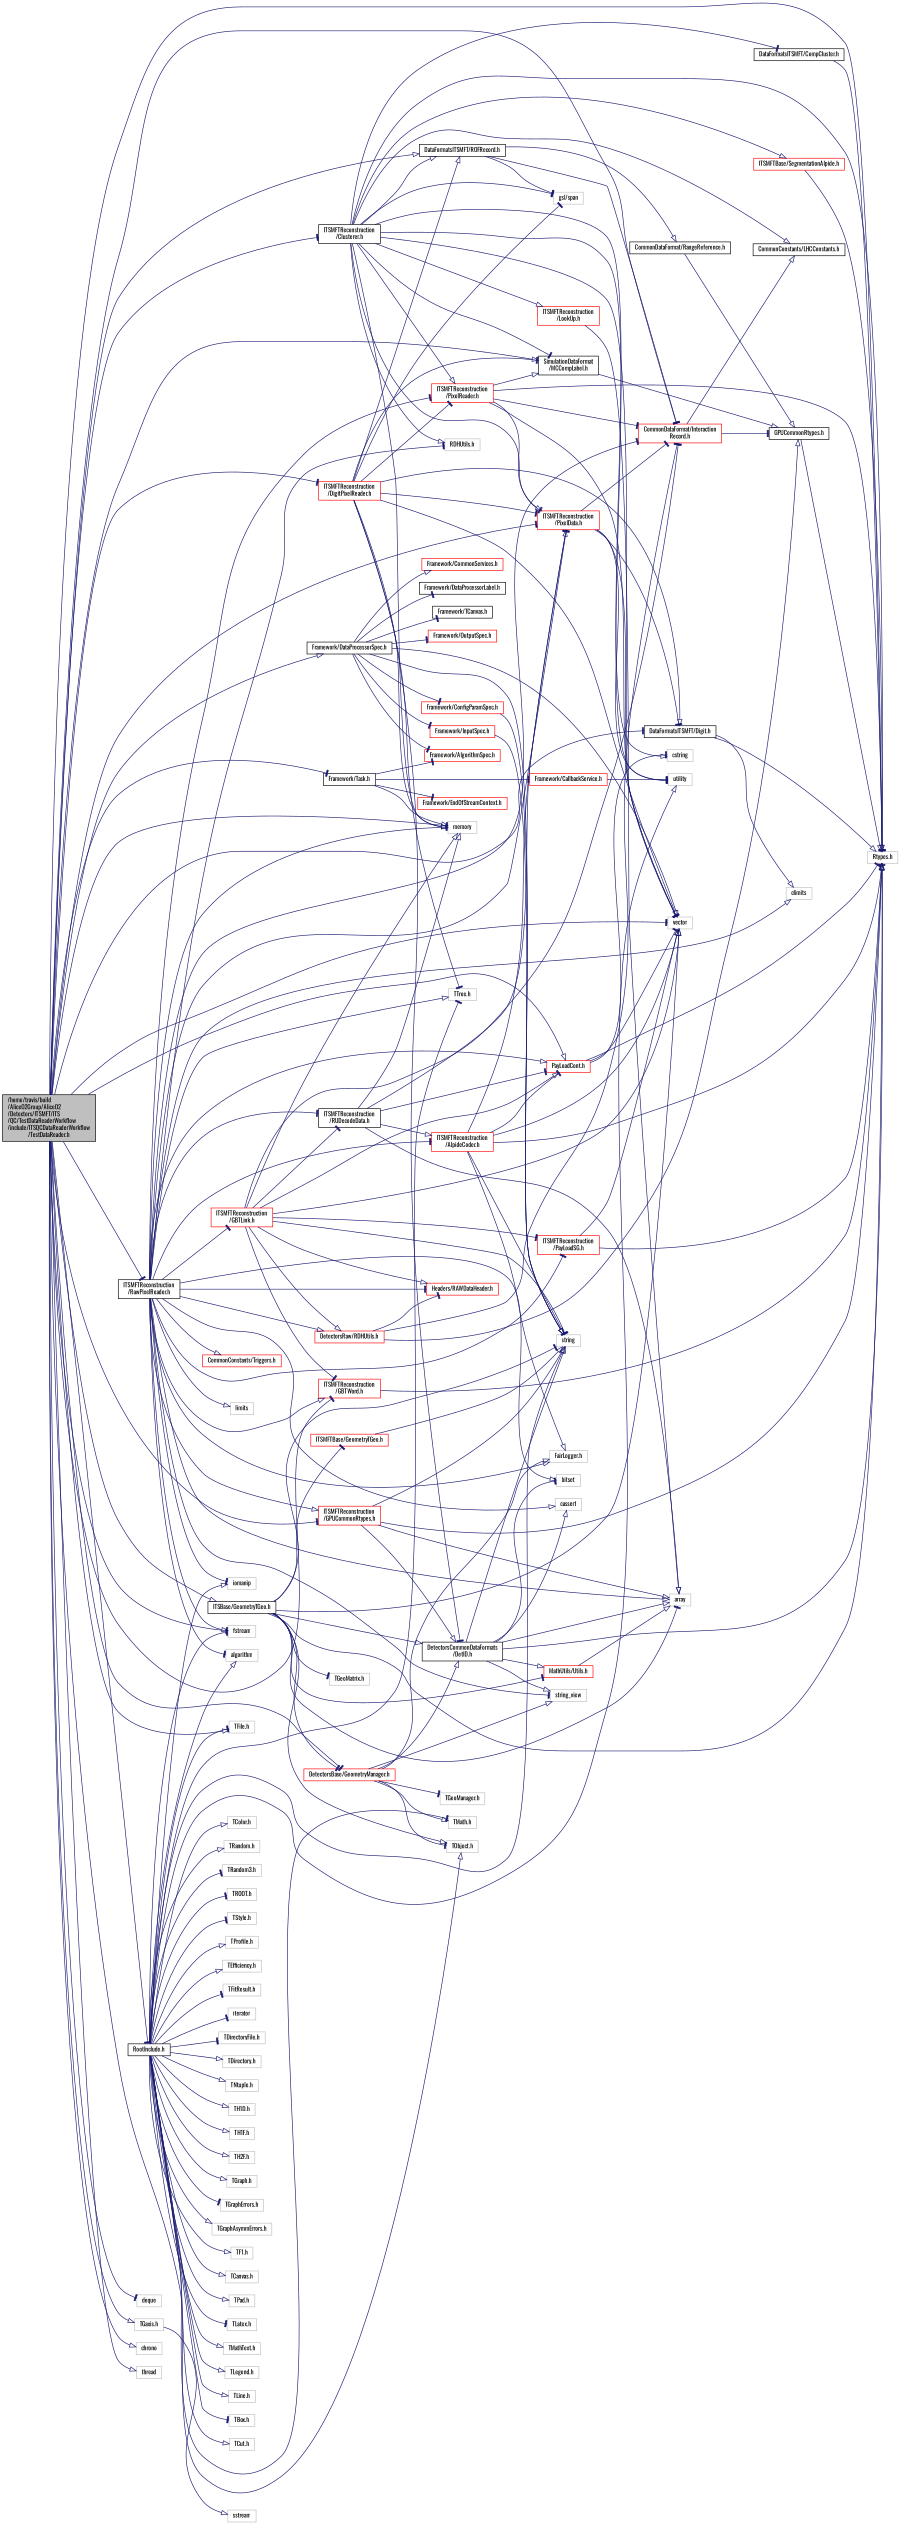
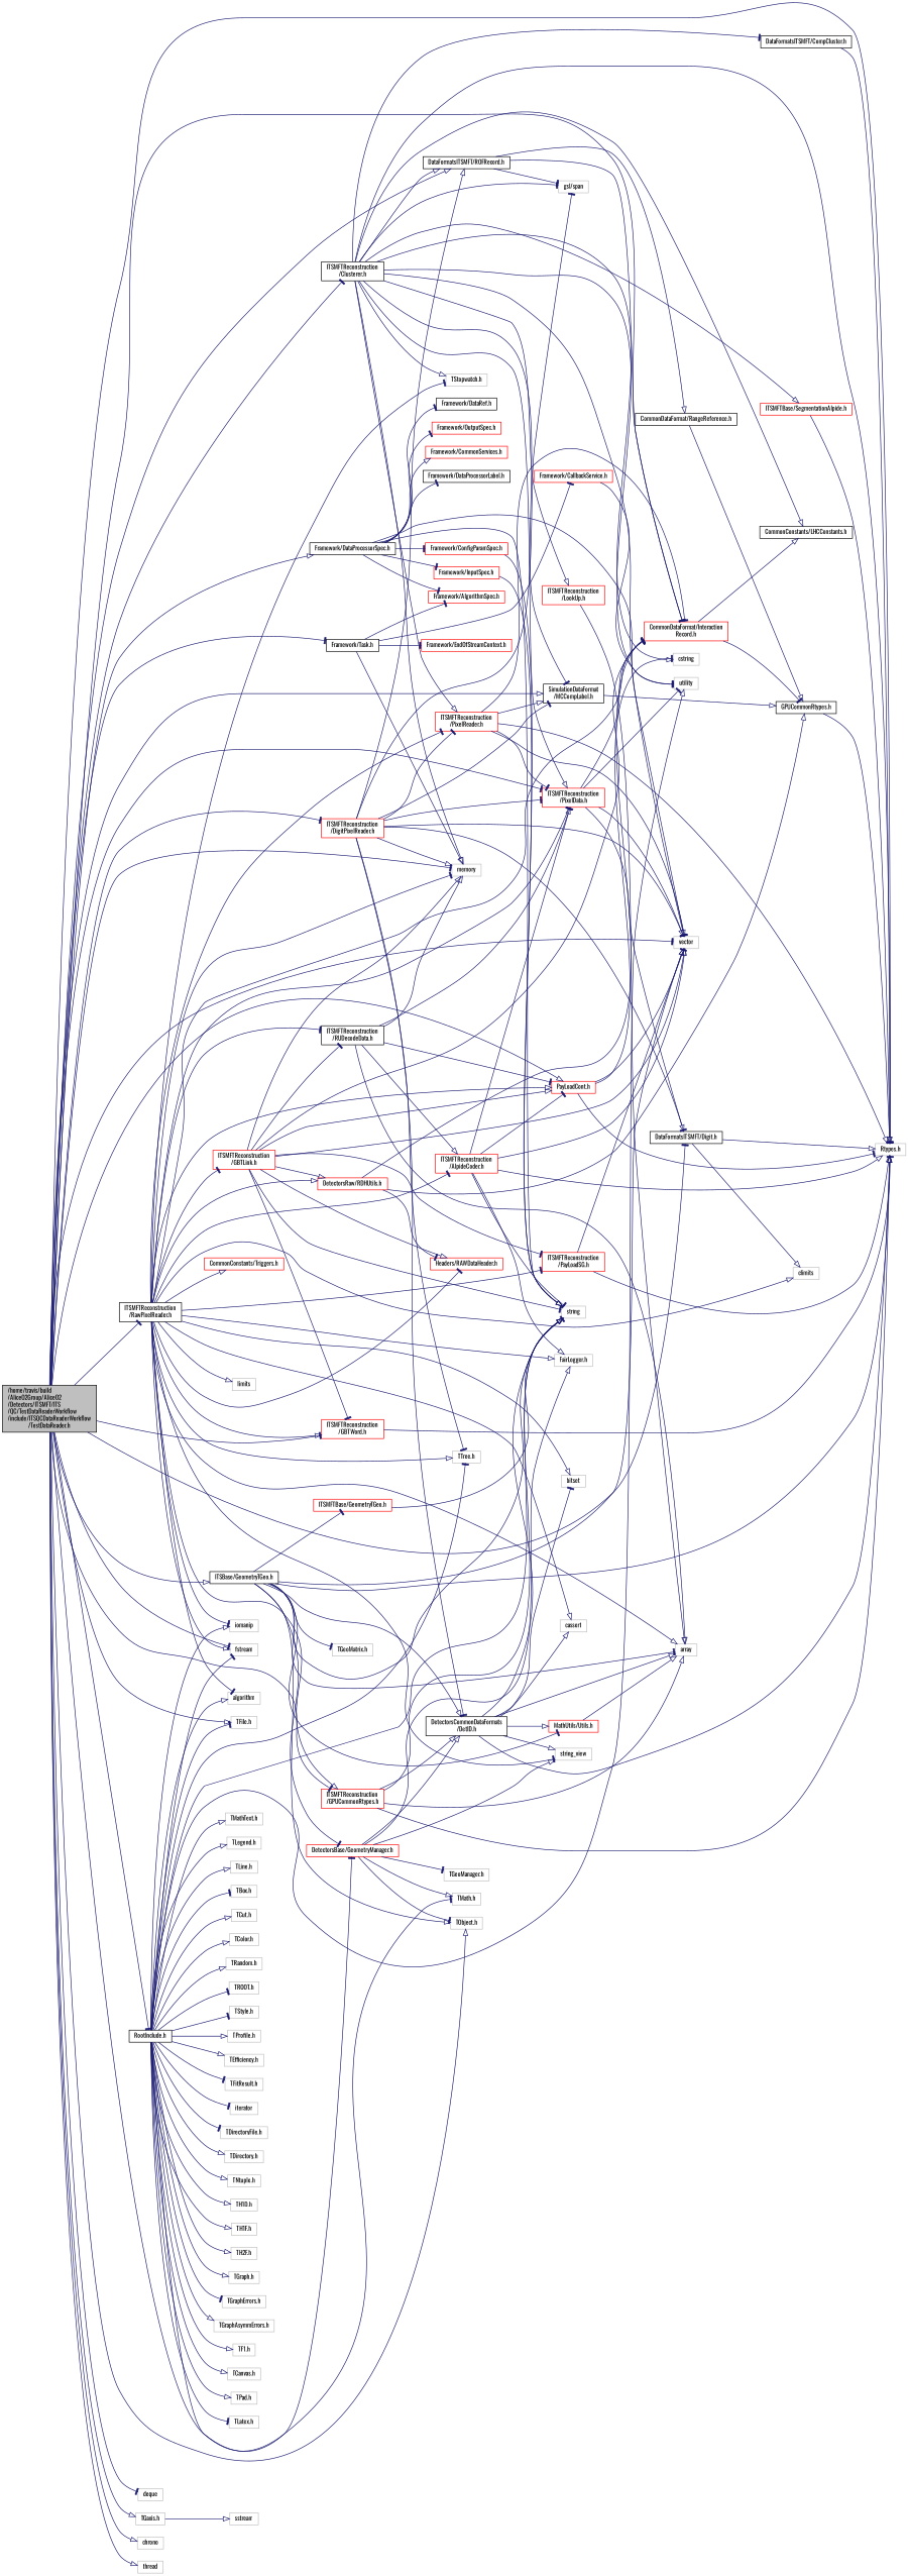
  digraph {
    fontname=Oswald
    rankdir=LR
    node [color=grey75 fontname=Oswald fontsize=10 shape=record]
    edge [arrowhead=onormal color=midnightblue fontname=Oswald fontsize=10 labelfontname=Helvetica labelfontsize=10 style=solid]
    n1 [color=black fillcolor=grey75 fontcolor=black height=0.2 label="/home/travis/build\l/AliceO2Group/AliceO2\l/Detectors/ITSMFT/ITS\l/QC/TestDataReaderWorkflow\l/include/ITSQCDataReaderWorkflow\l/TestDataReader.h" style=filled width=0.4]
    n2 [height=0.2 label=vector width=0.4]
    n3 [height=0.2 label=deque width=0.4]
    n4 [height=0.2 label=memory width=0.4]
    n5 [height=0.2 label="Rtypes.h" width=0.4]
    n6 [height=0.2 label="TObject.h" width=0.4]
    n7 [height=0.2 label="TGaxis.h" width=0.4]
    n8 [height=0.2 label="TFile.h" width=0.4]
    n9 [color=black height=0.2 label="Framework/DataProcessorSpec.h" width=0.4]
    n10 [color=black height=0.2 label="Framework/Task.h" width=0.4]
    n11 [color=black height=0.2 label="ITSMFTReconstruction\l/RawPixelReader.h" width=0.4]
    n12 [color=red height=0.2 label="CommonDataFormat/Interaction\lRecord.h" width=0.4]
    n13 [color=red height=0.2 label="ITSMFTReconstruction\l/PixelData.h" width=0.4]
    n14 [color=black height=0.2 label="DataFormatsITSMFT/Digit.h" width=0.4]
    n15 [color=black height=0.2 label="SimulationDataFormat\l/MCCompLabel.h" width=0.4]
    n16 [color=red height=0.2 label="ITSMFTReconstruction\l/GPUCommonRtypes.h" width=0.4]
    n17 [color=red height=0.2 label="PayLoadCont.h" width=0.4]
    n18 [color=red height=0.2 label="ITSMFTReconstruction\l/GBTWord.h" width=0.4]
    n19 [height=0.2 label=fstream width=0.4]
    n20 [color=black height=0.2 label="DataFormatsITSMFT/ROFRecord.h" width=0.4]
    n21 [color=black height=0.2 label="ITSMFTReconstruction\l/Clusterer.h" width=0.4]
    n22 [color=black height=0.2 label="RootInclude.h" width=0.4]
    n23 [color=black height=0.2 label="ITSBase/GeometryTGeo.h" width=0.4]
    n24 [color=red height=0.2 label="DetectorsBase/GeometryManager.h" width=0.4]
    n25 [color=red height=0.2 label="ITSMFTReconstruction\l/DigitPixelReader.h" width=0.4]
    n26 [height=0.2 label=chrono width=0.4]
    n27 [height=0.2 label=thread width=0.4]
    n28 [height=0.2 label=sstream width=0.4]
    n29 [color=red height=0.2 label="Framework/AlgorithmSpec.h" width=0.4]
    n30 [color=red height=0.2 label="Framework/ConfigParamSpec.h" width=0.4]
    n31 [height=0.2 label=string width=0.4]
    n32 [color=black height=0.2 label="Framework/DataProcessorLabel.h" width=0.4]
-   n33 [color=black height=0.2 label="Framework/TCanvas.h" width=0.4]
+   n33 [color=black height=0.2 label="Framework/DataRef.h" width=0.4]
    n34 [color=red height=0.2 label="Framework/InputSpec.h" width=0.4]
    n35 [color=red height=0.2 label="Framework/OutputSpec.h" width=0.4]
    n36 [color=red height=0.2 label="Framework/CommonServices.h" width=0.4]
    n37 [color=red height=0.2 label="Framework/CallbackService.h" width=0.4]
    n38 [color=red height=0.2 label="Framework/EndOfStreamContext.h" width=0.4]
    n39 [color=red height=0.2 label="Headers/RAWDataHeader.h" width=0.4]
    n40 [color=red height=0.2 label="ITSMFTReconstruction\l/PixelReader.h" width=0.4]
    n41 [height=0.2 label=climits width=0.4]
    n42 [height=0.2 label=array width=0.4]
    n43 [height=0.2 label=bitset width=0.4]
    n44 [height=0.2 label=cassert width=0.4]
    n45 [height=0.2 label=string_view width=0.4]
    n46 [color=red height=0.2 label="ITSMFTReconstruction\l/AlpideCoder.h" width=0.4]
    n47 [height=0.2 label="FairLogger.h" width=0.4]
    n48 [color=red height=0.2 label="CommonConstants/Triggers.h" width=0.4]
    n49 [color=red height=0.2 label="ITSMFTReconstruction\l/PayLoadSG.h" width=0.4]
    n50 [color=red height=0.2 label="ITSMFTReconstruction\l/GBTLink.h" width=0.4]
    n51 [color=black height=0.2 label="ITSMFTReconstruction\l/RUDecodeData.h" width=0.4]
    n52 [color=red height=0.2 label="DetectorsRaw/RDHUtils.h" width=0.4]
    n53 [height=0.2 label="TTree.h" width=0.4]
-   n54 [height=0.2 label="RDHUtils.h" width=0.4]
+   n54 [height=0.2 label="TStopwatch.h" width=0.4]
    n55 [height=0.2 label=limits width=0.4]
    n56 [height=0.2 label=algorithm width=0.4]
    n57 [height=0.2 label=iomanip width=0.4]
    n58 [color=black height=0.2 label="GPUCommonRtypes.h" width=0.4]
    n59 [color=black height=0.2 label="CommonConstants/LHCConstants.h" width=0.4]
    n60 [height=0.2 label=utility width=0.4]
    n61 [color=black height=0.2 label="DetectorsCommonDataFormats\l/DetID.h" width=0.4]
    n62 [height=0.2 label=cstring width=0.4]
    n63 [color=black height=0.2 label="CommonDataFormat/RangeReference.h" width=0.4]
    n64 [height=0.2 label="gsl/span" width=0.4]
    n65 [color=red height=0.2 label="ITSMFTBase/SegmentationAlpide.h" width=0.4]
    n66 [color=black height=0.2 label="DataFormatsITSMFT/CompCluster.h" width=0.4]
    n67 [color=red height=0.2 label="ITSMFTReconstruction\l/LookUp.h" width=0.4]
    n68 [height=0.2 label=iterator width=0.4]
    n69 [height=0.2 label="TDirectoryFile.h" width=0.4]
    n70 [height=0.2 label="TDirectory.h" width=0.4]
    n71 [height=0.2 label="TNtuple.h" width=0.4]
    n72 [height=0.2 label="TH1D.h" width=0.4]
    n73 [height=0.2 label="TH1F.h" width=0.4]
    n74 [height=0.2 label="TH2F.h" width=0.4]
    n75 [height=0.2 label="TGraph.h" width=0.4]
    n76 [height=0.2 label="TGraphErrors.h" width=0.4]
    n77 [height=0.2 label="TGraphAsymmErrors.h" width=0.4]
    n78 [height=0.2 label="TF1.h" width=0.4]
    n79 [height=0.2 label="TCanvas.h" width=0.4]
    n80 [height=0.2 label="TPad.h" width=0.4]
    n81 [height=0.2 label="TLatex.h" width=0.4]
    n82 [height=0.2 label="TMathText.h" width=0.4]
    n83 [height=0.2 label="TLegend.h" width=0.4]
    n84 [height=0.2 label="TLine.h" width=0.4]
    n85 [height=0.2 label="TBox.h" width=0.4]
    n86 [height=0.2 label="TCut.h" width=0.4]
    n87 [height=0.2 label="TColor.h" width=0.4]
    n88 [height=0.2 label="TMath.h" width=0.4]
    n89 [height=0.2 label="TRandom.h" width=0.4]
-   n90 [height=0.2 label="TRandom3.h" width=0.4]
    n91 [height=0.2 label="TROOT.h" width=0.4]
    n92 [height=0.2 label="TStyle.h" width=0.4]
    n93 [height=0.2 label="TProfile.h" width=0.4]
    n94 [height=0.2 label="TEfficiency.h" width=0.4]
    n95 [height=0.2 label="TFitResult.h" width=0.4]
    n96 [color=red height=0.2 label="MathUtils/Utils.h" width=0.4]
    n97 [height=0.2 label="TGeoMatrix.h" width=0.4]
    n98 [color=red height=0.2 label="ITSMFTBase/GeometryTGeo.h" width=0.4]
    n99 [height=0.2 label="TGeoManager.h" width=0.4]
    n1 -> n2 [arrowhead=tee]
    n1 -> n3 [arrowhead=tee]
    n1 -> n4 [arrowhead=tee]
    n1 -> n5
    n1 -> n6
    n1 -> n7
    n1 -> n8
    n1 -> n9
    n1 -> n10 [arrowhead=tee]
    n1 -> n11 [arrowhead=tee]
    n1 -> n12 [arrowhead=tee]
    n1 -> n13 [arrowhead=tee]
    n1 -> n14 [arrowhead=tee]
    n1 -> n15
    n1 -> n16 [arrowhead=tee]
    n1 -> n17
    n1 -> n18 [arrowhead=tee]
    n1 -> n19 [arrowhead=tee]
    n1 -> n20
    n1 -> n21 [arrowhead=tee]
    n1 -> n22 [arrowhead=tee]
    n1 -> n23
    n1 -> n24 [arrowhead=tee]
    n1 -> n25 [arrowhead=tee]
    n1 -> n26
    n1 -> n27
    n7 -> n28
    n9 -> n2
    n9 -> n29 [arrowhead=tee]
    n9 -> n30 [arrowhead=tee]
    n9 -> n31
    n9 -> n32 [arrowhead=tee]
    n9 -> n33 [arrowhead=tee]
    n9 -> n34 [arrowhead=tee]
    n9 -> n35 [arrowhead=tee]
    n9 -> n36
    n10 -> n4
    n10 -> n29 [arrowhead=tee]
    n10 -> n37 [arrowhead=tee]
    n10 -> n38 [arrowhead=tee]
    n11 -> n4 [arrowhead=tee]
    n11 -> n12 [arrowhead=tee]
    n11 -> n13 [arrowhead=tee]
    n11 -> n16
    n11 -> n17
    n11 -> n18
    n11 -> n19
    n11 -> n39 [arrowhead=tee]
    n11 -> n40 [arrowhead=tee]
    n11 -> n41
    n11 -> n42
    n11 -> n43
    n11 -> n44
    n11 -> n45 [arrowhead=tee]
    n11 -> n46 [arrowhead=tee]
    n11 -> n47
    n11 -> n48
    n11 -> n49 [arrowhead=tee]
    n11 -> n50 [arrowhead=tee]
    n11 -> n51 [arrowhead=tee]
    n11 -> n52
    n11 -> n53
    n11 -> n54 [arrowhead=tee]
    n11 -> n55
    n11 -> n56 [arrowhead=tee]
    n11 -> n57 [arrowhead=tee]
    n12 -> n58 [arrowhead=tee]
    n12 -> n59
    n13 -> n2 [arrowhead=tee]
    n13 -> n12 [arrowhead=tee]
    n13 -> n14 [arrowhead=tee]
    n13 -> n60 [arrowhead=tee]
    n14 -> n5
    n14 -> n41
    n15 -> n58
    n16 -> n5
    n16 -> n31
    n16 -> n42
    n16 -> n61
    n17 -> n2 [arrowhead=tee]
    n17 -> n5 [arrowhead=tee]
    n17 -> n62 [arrowhead=tee]
    n18 -> n5 [arrowhead=tee]
    n20 -> n12 [arrowhead=tee]
    n20 -> n63
    n20 -> n64 [arrowhead=tee]
    n21 -> n2 [arrowhead=tee]
    n21 -> n4
    n21 -> n5 [arrowhead=tee]
    n21 -> n13
    n21 -> n15 [arrowhead=tee]
    n21 -> n20
    n21 -> n40
    n21 -> n54
    n21 -> n59
    n21 -> n60 [arrowhead=tee]
    n21 -> n62
    n21 -> n64 [arrowhead=tee]
    n21 -> n65
    n21 -> n66 [arrowhead=tee]
    n21 -> n67
    n22 -> n8 [arrowhead=tee]
    n22 -> n19 [arrowhead=tee]
    n22 -> n31
    n22 -> n53 [arrowhead=tee]
    n22 -> n56
    n22 -> n57
    n22 -> n60
    n22 -> n68 [arrowhead=tee]
    n22 -> n69 [arrowhead=tee]
    n22 -> n70
    n22 -> n71
    n22 -> n72
    n22 -> n73
    n22 -> n74
    n22 -> n75
    n22 -> n76 [arrowhead=tee]
    n22 -> n77
    n22 -> n78
    n22 -> n79
    n22 -> n80
    n22 -> n81 [arrowhead=tee]
    n22 -> n82
    n22 -> n83
    n22 -> n84
    n22 -> n85 [arrowhead=tee]
    n22 -> n86
    n22 -> n87
    n22 -> n88 [arrowhead=tee]
    n22 -> n89
-   n22 -> n90 [arrowhead=tee]
    n22 -> n91 [arrowhead=tee]
    n22 -> n92 [arrowhead=tee]
    n22 -> n93
    n22 -> n94
    n22 -> n95 [arrowhead=tee]
    n23 -> n2
    n23 -> n5
    n23 -> n6
    n23 -> n24 [arrowhead=tee]
    n23 -> n31 [arrowhead=tee]
    n23 -> n42 [arrowhead=tee]
    n23 -> n61
    n23 -> n96 [arrowhead=tee]
    n23 -> n97 [arrowhead=tee]
    n23 -> n98 [arrowhead=tee]
    n24 -> n6 [arrowhead=tee]
    n24 -> n45
    n24 -> n47
    n24 -> n61
    n24 -> n88
    n24 -> n99 [arrowhead=tee]
    n25 -> n2
    n25 -> n4
    n25 -> n13 [arrowhead=tee]
    n25 -> n14
    n25 -> n15 [arrowhead=tee]
    n25 -> n20
    n25 -> n40 [arrowhead=tee]
    n25 -> n53 [arrowhead=tee]
    n25 -> n61 [arrowhead=tee]
    n25 -> n64 [arrowhead=tee]
    n30 -> n31
    n34 -> n31
    n37 -> n60 [arrowhead=tee]
    n40 -> n2 [arrowhead=tee]
    n40 -> n5
    n40 -> n12 [arrowhead=tee]
    n40 -> n13 [arrowhead=tee]
    n40 -> n15
    n46 -> n2
    n46 -> n5
    n46 -> n13 [arrowhead=tee]
    n46 -> n17 [arrowhead=tee]
    n46 -> n31 [arrowhead=tee]
    n46 -> n47
    n49 -> n2
    n49 -> n5
    n50 -> n2
    n50 -> n4
    n50 -> n12 [arrowhead=tee]
    n50 -> n17
    n50 -> n18 [arrowhead=tee]
    n50 -> n31 [arrowhead=tee]
    n50 -> n39
    n50 -> n49 [arrowhead=tee]
    n50 -> n51 [arrowhead=tee]
    n50 -> n52
    n51 -> n4
    n51 -> n13
    n51 -> n17 [arrowhead=tee]
    n51 -> n42
    n51 -> n46
    n52 -> n12 [arrowhead=tee]
    n52 -> n39 [arrowhead=tee]
    n52 -> n58
    n58 -> n5
    n61 -> n5
    n61 -> n31
    n61 -> n42
    n61 -> n43 [arrowhead=tee]
    n61 -> n44
    n61 -> n45
    n61 -> n96
    n63 -> n58
    n65 -> n5 [arrowhead=tee]
    n66 -> n5 [arrowhead=tee]
    n67 -> n42
    n96 -> n42
    n98 -> n31
  }
